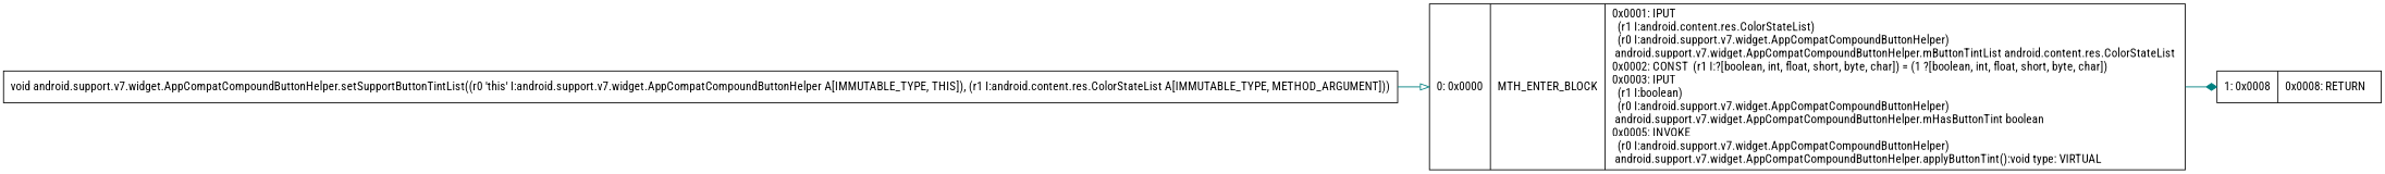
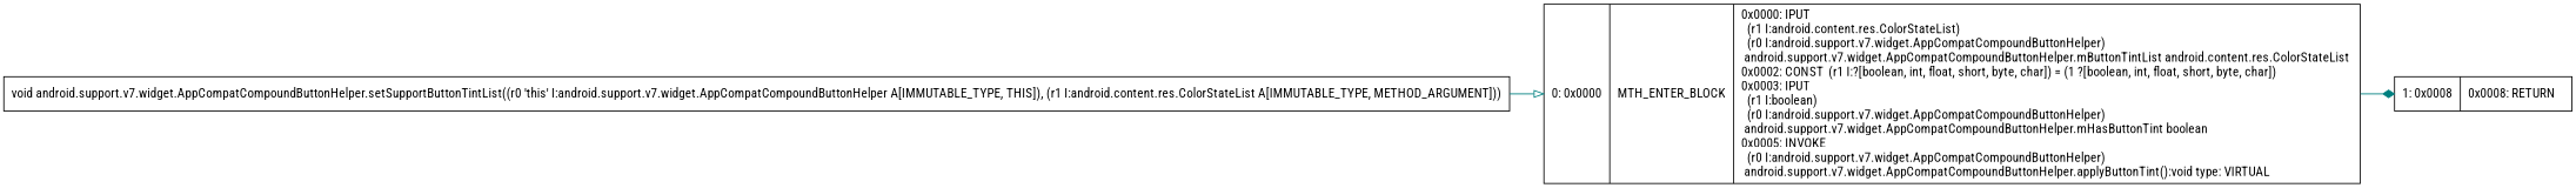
  digraph {
    rankdir=LR
    fontname="Roboto Condensed"
    node [shape=record fontname="Roboto Condensed"]
    edge [color=teal fontname="Roboto Condensed"]
-   n1 [label="{0\:\ 0x0000|MTH_ENTER_BLOCK\l|0x0001: IPUT  \l  (r1 I:android.content.res.ColorStateList)\l  (r0 I:android.support.v7.widget.AppCompatCompoundButtonHelper)\l android.support.v7.widget.AppCompatCompoundButtonHelper.mButtonTintList android.content.res.ColorStateList \l0x0002: CONST  (r1 I:?[boolean, int, float, short, byte, char]) = (1 ?[boolean, int, float, short, byte, char]) \l0x0003: IPUT  \l  (r1 I:boolean)\l  (r0 I:android.support.v7.widget.AppCompatCompoundButtonHelper)\l android.support.v7.widget.AppCompatCompoundButtonHelper.mHasButtonTint boolean \l0x0005: INVOKE  \l  (r0 I:android.support.v7.widget.AppCompatCompoundButtonHelper)\l android.support.v7.widget.AppCompatCompoundButtonHelper.applyButtonTint():void type: VIRTUAL \l}"]
+   n1 [label="{0\:\ 0x0000|MTH_ENTER_BLOCK\l|0x0000: IPUT  \l  (r1 I:android.content.res.ColorStateList)\l  (r0 I:android.support.v7.widget.AppCompatCompoundButtonHelper)\l android.support.v7.widget.AppCompatCompoundButtonHelper.mButtonTintList android.content.res.ColorStateList \l0x0002: CONST  (r1 I:?[boolean, int, float, short, byte, char]) = (1 ?[boolean, int, float, short, byte, char]) \l0x0003: IPUT  \l  (r1 I:boolean)\l  (r0 I:android.support.v7.widget.AppCompatCompoundButtonHelper)\l android.support.v7.widget.AppCompatCompoundButtonHelper.mHasButtonTint boolean \l0x0005: INVOKE  \l  (r0 I:android.support.v7.widget.AppCompatCompoundButtonHelper)\l android.support.v7.widget.AppCompatCompoundButtonHelper.applyButtonTint():void type: VIRTUAL \l}"]
    n2 [label="{1\:\ 0x0008|0x0008: RETURN   \l}"]
    n3 [label="{void android.support.v7.widget.AppCompatCompoundButtonHelper.setSupportButtonTintList((r0 'this' I:android.support.v7.widget.AppCompatCompoundButtonHelper A[IMMUTABLE_TYPE, THIS]), (r1 I:android.content.res.ColorStateList A[IMMUTABLE_TYPE, METHOD_ARGUMENT])) }"]
    n1 -> n2 [arrowhead=diamond]
    n3 -> n1 [arrowhead=onormal]
  }
